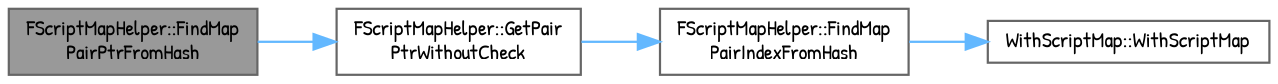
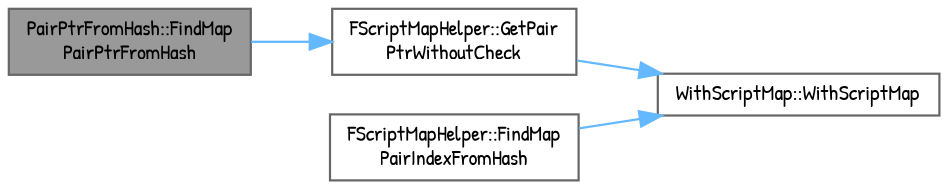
  digraph {
    fontname="Patrick Hand"
    rankdir=LR
    node [color=grey40 fillcolor=white fontname="Patrick Hand" fontsize=10 shape=box style=filled]
    edge [color=steelblue1 fontname="Patrick Hand" fontsize=10 labelfontname=Helvetica labelfontsize=10 style=solid]
-   n1 [color=gray40 fillcolor=grey60 fontcolor=black height=0.2 label="FScriptMapHelper::FindMap\lPairPtrFromHash" width=0.4]
+   n1 [color=gray40 fillcolor=grey60 fontcolor=black height=0.2 label="PairPtrFromHash::FindMap\lPairPtrFromHash" width=0.4]
    n2 [height=0.2 label="FScriptMapHelper::GetPair\lPtrWithoutCheck" width=0.4]
    n3 [height=0.2 label="FScriptMapHelper::FindMap\lPairIndexFromHash" width=0.4]
    n4 [height=0.2 label="WithScriptMap::WithScriptMap" width=0.4]
    n1 -> n2
-   n2 -> n3
+   n2 -> n4
    n3 -> n4
  }
